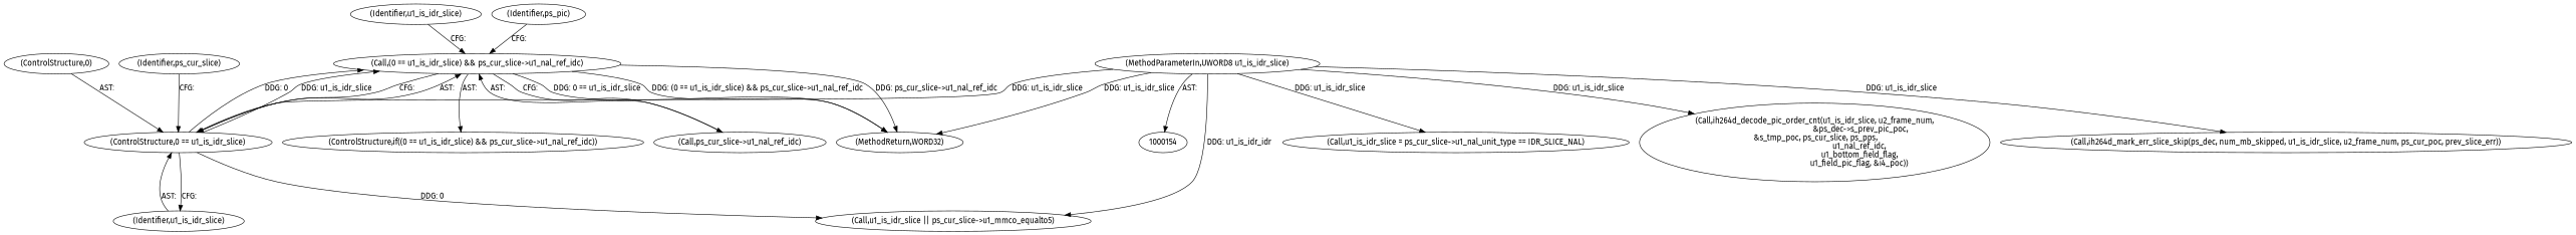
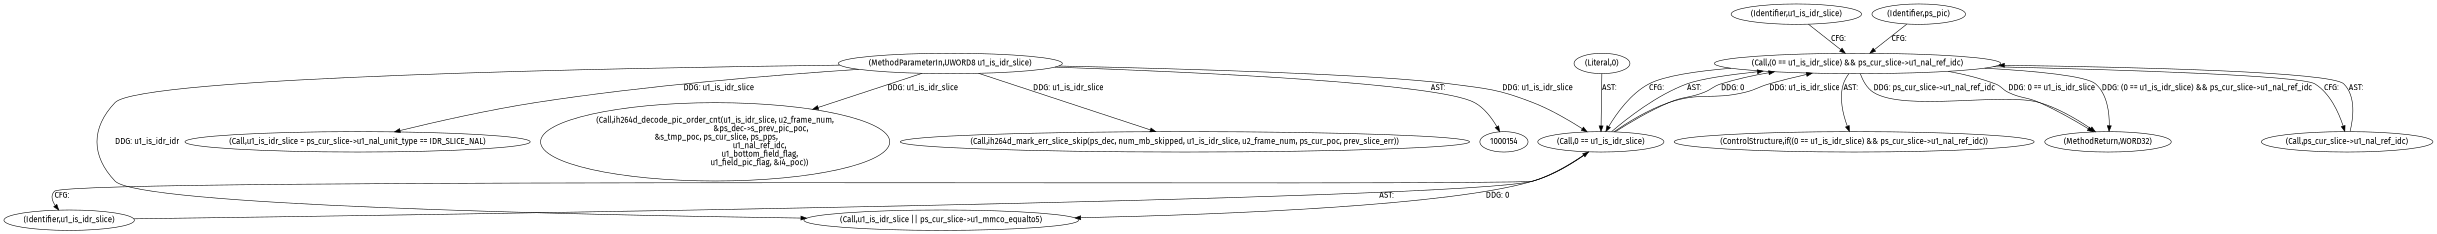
  digraph {
    fontname="Fira Sans"
    node [fontname="Fira Sans"]
    edge [fontname="Fira Sans"]
    n1 [label="(Call,(0 == u1_is_idr_slice) && ps_cur_slice->u1_nal_ref_idc)"]
-   n2 [label="(ControlStructure,0 == u1_is_idr_slice)"]
+   n2 [label="(Call,0 == u1_is_idr_slice)"]
    n3 [label="(ControlStructure,if((0 == u1_is_idr_slice) && ps_cur_slice->u1_nal_ref_idc))"]
    n4 [label="(MethodReturn,WORD32)"]
    n5 [label="(Call,ps_cur_slice->u1_nal_ref_idc)"]
    n6 [label="(Identifier,u1_is_idr_slice)"]
    n7 [label="(Call,u1_is_idr_slice || ps_cur_slice->u1_mmco_equalto5)"]
    n8 [label="(MethodParameterIn,UWORD8 u1_is_idr_slice)"]
    n9 [label="(Call,u1_is_idr_slice = ps_cur_slice->u1_nal_unit_type == IDR_SLICE_NAL)"]
    n10 [label="(Call,ih264d_decode_pic_order_cnt(u1_is_idr_slice, u2_frame_num,\n                                           &ps_dec->s_prev_pic_poc,\n &s_tmp_poc, ps_cur_slice, ps_pps,\n                                          u1_nal_ref_idc,\n                                          u1_bottom_field_flag,\n                                          u1_field_pic_flag, &i4_poc))"]
    n11 [label="(Call,ih264d_mark_err_slice_skip(ps_dec, num_mb_skipped, u1_is_idr_slice, u2_frame_num, ps_cur_poc, prev_slice_err))"]
    1000154
    n13 [label="(Identifier,u1_is_idr_slice)"]
-   n14 [label="(ControlStructure,0)"]
-   n15 [label="(Identifier,ps_cur_slice)"]
+   n14 [label="(Literal,0)"]
    n16 [label="(Identifier,ps_pic)"]
    n1 -> n2 [label="CFG: "]
    n1 -> n3 [label="AST: "]
    n1 -> n4 [label="DDG: ps_cur_slice->u1_nal_ref_idc"]
    n1 -> n4 [label="DDG: 0 == u1_is_idr_slice"]
    n1 -> n4 [label="DDG: (0 == u1_is_idr_slice) && ps_cur_slice->u1_nal_ref_idc"]
    n1 -> n5 [label="CFG: "]
    n2 -> n1 [label="AST: "]
    n2 -> n1 [label="DDG: 0"]
    n2 -> n1 [label="DDG: u1_is_idr_slice"]
    n2 -> n6 [label="CFG: "]
    n2 -> n7 [label="DDG: 0"]
    n5 -> n1 [label="AST: "]
    n6 -> n2 [label="AST: "]
    n8 -> n2 [label="DDG: u1_is_idr_slice"]
-   n8 -> n4 [label="DDG: u1_is_idr_slice"]
    n8 -> n7 [label="DDG: u1_is_idr_idr"]
    n8 -> n9 [label="DDG: u1_is_idr_slice"]
    n8 -> n10 [label="DDG: u1_is_idr_slice"]
    n8 -> n11 [label="DDG: u1_is_idr_slice"]
    n8 -> 1000154 [label="AST: "]
    n13 -> n1 [label="CFG: "]
    n14 -> n2 [label="AST: "]
-   n15 -> n2 [label="CFG: "]
    n16 -> n1 [label="CFG: "]
  }
